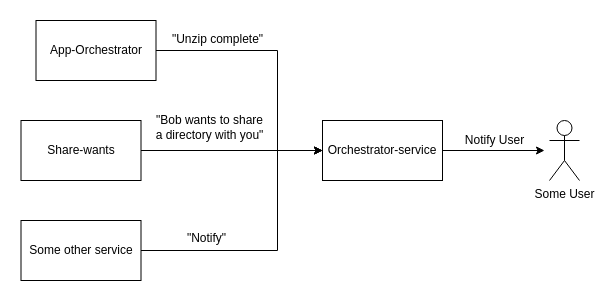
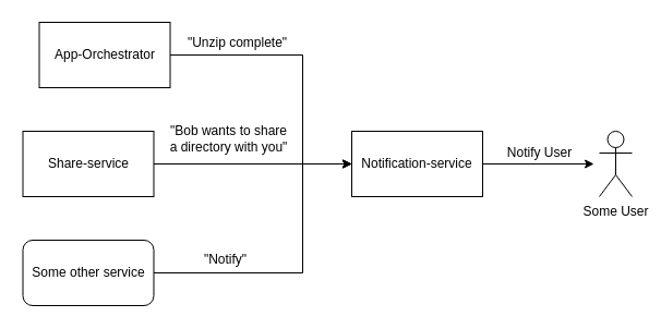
  <mxCell id="0" />
  <mxCell id="1" parent="0" />
  <mxCell id="2" style="edgeStyle=orthogonalEdgeStyle;rounded=0;orthogonalLoop=1;jettySize=auto;html=1;exitX=1;exitY=0.5;exitDx=0;exitDy=0;entryX=0;entryY=0.5;entryDx=0;entryDy=0;" parent="1" source="4" target="15" edge="1"><mxGeometry relative="1" as="geometry" /></mxCell>
  <mxCell id="3" value="&lt;div&gt;&quot;Bob wants to share&lt;/div&gt;&lt;div&gt;a directory with you&quot;&lt;br&gt;&lt;/div&gt;" style="text;html=1;resizable=0;points=[];align=center;verticalAlign=middle;labelBackgroundColor=#ffffff;" parent="2" vertex="1" connectable="0"><mxGeometry x="-0.293" y="4" relative="1" as="geometry"><mxPoint x="4" y="-20" as="offset" /></mxGeometry></mxCell>
- <mxCell id="4" value="Share-wants" style="rounded=0;whiteSpace=wrap;html=1;" parent="1" vertex="1"><mxGeometry x="20.5" y="120" width="120" height="60" as="geometry" /></mxCell>
+ <mxCell id="4" value="Share-service" style="rounded=0;whiteSpace=wrap;html=1;" parent="1" vertex="1"><mxGeometry x="20.5" y="120" width="120" height="60" as="geometry" /></mxCell>
  <mxCell id="5" style="edgeStyle=orthogonalEdgeStyle;rounded=0;orthogonalLoop=1;jettySize=auto;html=1;exitX=1;exitY=0.5;exitDx=0;exitDy=0;entryX=0;entryY=0.5;entryDx=0;entryDy=0;" parent="1" source="7" target="15" edge="1"><mxGeometry relative="1" as="geometry"><Array as="points"><mxPoint x="277" y="50" /><mxPoint x="277" y="150" /></Array></mxGeometry></mxCell>
  <mxCell id="6" value="&quot;Unzip complete&quot;" style="text;html=1;resizable=0;points=[];align=center;verticalAlign=middle;labelBackgroundColor=#ffffff;" parent="5" vertex="1" connectable="0"><mxGeometry x="-0.487" y="4" relative="1" as="geometry"><mxPoint x="-7" y="-8" as="offset" /></mxGeometry></mxCell>
  <mxCell id="7" value="App-Orchestrator" style="rounded=0;whiteSpace=wrap;html=1;" parent="1" vertex="1"><mxGeometry x="35.5" y="20" width="120" height="60" as="geometry" /></mxCell>
  <mxCell id="8" style="edgeStyle=orthogonalEdgeStyle;rounded=0;orthogonalLoop=1;jettySize=auto;html=1;exitX=1;exitY=0.5;exitDx=0;exitDy=0;entryX=0;entryY=0.5;entryDx=0;entryDy=0;" parent="1" source="10" target="15" edge="1"><mxGeometry relative="1" as="geometry"><Array as="points"><mxPoint x="277" y="250" /><mxPoint x="277" y="150" /></Array></mxGeometry></mxCell>
  <mxCell id="9" value="&quot;Notify&quot;" style="text;html=1;resizable=0;points=[];align=center;verticalAlign=middle;labelBackgroundColor=#ffffff;" parent="8" vertex="1" connectable="0"><mxGeometry x="-0.516" y="-2" relative="1" as="geometry"><mxPoint x="-3" y="-15" as="offset" /></mxGeometry></mxCell>
- <mxCell id="10" value="Some other service" style="rounded=0;whiteSpace=wrap;html=1;" parent="1" vertex="1"><mxGeometry x="20.5" y="220" width="120" height="60" as="geometry" /></mxCell>
+ <mxCell id="10" value="Some other service" style="whiteSpace=wrap;html=1;rounded=1;" parent="1" vertex="1"><mxGeometry x="20.5" y="220" width="120" height="60" as="geometry" /></mxCell>
  <mxCell id="11" value="" style="rounded=0;whiteSpace=wrap;html=1;strokeColor=none;" parent="1" vertex="1"><mxGeometry x="544" y="110" width="40" height="80" as="geometry" /></mxCell>
  <mxCell id="12" value="Some User" style="shape=umlActor;verticalLabelPosition=bottom;labelBackgroundColor=#ffffff;verticalAlign=top;html=1;outlineConnect=0;" parent="1" vertex="1"><mxGeometry x="549" y="120" width="30" height="60" as="geometry" /></mxCell>
  <mxCell id="13" style="edgeStyle=orthogonalEdgeStyle;rounded=0;orthogonalLoop=1;jettySize=auto;html=1;exitX=1;exitY=0.5;exitDx=0;exitDy=0;entryX=0;entryY=0.5;entryDx=0;entryDy=0;" parent="1" source="15" target="11" edge="1"><mxGeometry relative="1" as="geometry" /></mxCell>
  <mxCell id="14" value="&lt;div&gt;Notify User&lt;/div&gt;" style="text;html=1;resizable=0;points=[];align=center;verticalAlign=middle;labelBackgroundColor=#ffffff;" parent="13" vertex="1" connectable="0"><mxGeometry y="-2" relative="1" as="geometry"><mxPoint y="-13" as="offset" /></mxGeometry></mxCell>
- <mxCell id="15" value="Orchestrator-service" style="rounded=0;whiteSpace=wrap;html=1;" parent="1" vertex="1"><mxGeometry x="322" y="120" width="120" height="60" as="geometry" /></mxCell>
+ <mxCell id="15" value="Notification-service" style="rounded=0;whiteSpace=wrap;html=1;" parent="1" vertex="1"><mxGeometry x="322" y="120" width="120" height="60" as="geometry" /></mxCell>
